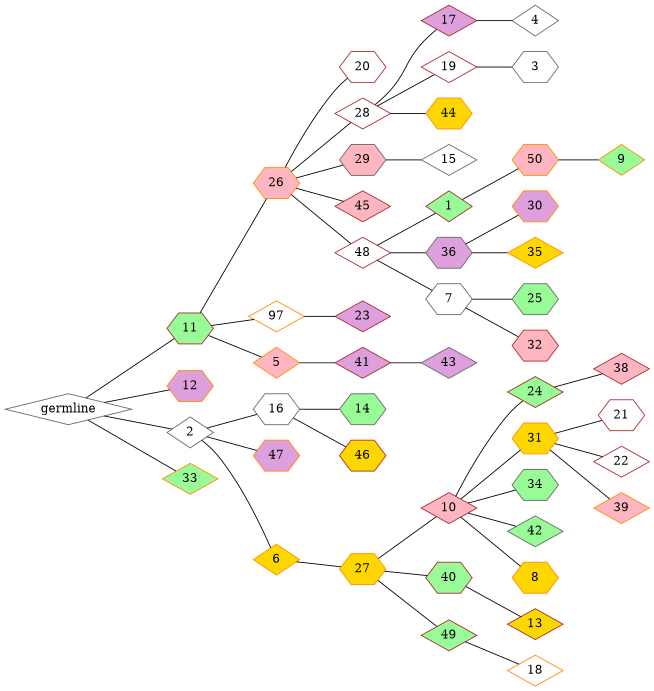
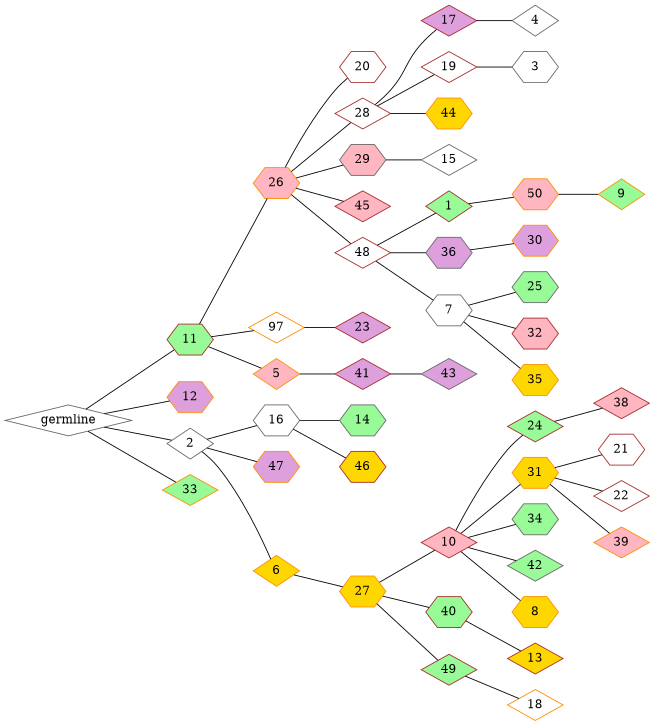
  graph {
    rankdir=LR
    node [color=brown fillcolor=white shape=diamond style=filled]
    n1 [color=gray40 label=germline]
    n2 [fillcolor=palegreen label=11 shape=hexagon]
    n3 [color=darkorange fillcolor=plum label=12 shape=hexagon]
    n4 [color=gray40 label=2]
    n5 [color=darkorange fillcolor=palegreen label=33]
    n6 [color=darkorange fillcolor=lightpink label=26 shape=hexagon]
    n7 [color=darkorange label=97]
    n8 [color=darkorange fillcolor=lightpink label=5]
    n9 [color=gray40 label=16 shape=hexagon]
    n10 [color=darkorange fillcolor=plum label=47 shape=hexagon]
    n11 [color=darkorange fillcolor=gold label=6]
    n12 [label=20 shape=hexagon]
    n13 [label=28]
    n14 [color=gray40 fillcolor=lightpink label=29 shape=hexagon]
    n15 [fillcolor=lightpink label=45]
    n16 [label=48]
    n17 [fillcolor=plum label=23]
    n18 [fillcolor=plum label=41]
    n19 [fillcolor=plum label=17]
    n20 [color=gray40 label=4]
    n21 [label=19]
    n22 [color=darkorange fillcolor=gold label=44 shape=hexagon]
    n23 [color=gray40 label=15]
    n24 [fillcolor=palegreen label=1]
    n25 [color=gray40 fillcolor=plum label=36 shape=hexagon]
    n26 [color=gray40 label=7 shape=hexagon]
    n27 [color=gray40 label=3 shape=hexagon]
    n28 [color=darkorange fillcolor=lightpink label=50 shape=hexagon]
    n29 [color=darkorange fillcolor=plum label=30 shape=hexagon]
    n30 [color=gray40 fillcolor=palegreen label=25 shape=hexagon]
    n31 [fillcolor=lightpink label=32 shape=hexagon]
-   n32 [color=darkorange fillcolor=gold label=35]
+   n32 [color=darkorange fillcolor=gold label=35 shape=hexagon]
    n33 [color=darkorange fillcolor=palegreen label=9]
    n34 [color=gray40 fillcolor=plum label=43]
    n35 [color=gray40 fillcolor=palegreen label=14 shape=hexagon]
    n36 [fillcolor=gold label=46 shape=hexagon]
    n37 [color=darkorange fillcolor=gold label=27 shape=hexagon]
    n38 [fillcolor=lightpink label=10]
    n39 [fillcolor=palegreen label=40 shape=hexagon]
    n40 [fillcolor=palegreen label=49]
    n41 [fillcolor=palegreen label=24]
    n42 [color=darkorange fillcolor=gold label=31 shape=hexagon]
    n43 [color=gray40 fillcolor=palegreen label=34 shape=hexagon]
    n44 [color=gray40 fillcolor=palegreen label=42]
    n45 [color=darkorange fillcolor=gold label=8 shape=hexagon]
    n46 [fillcolor=gold label=13]
    n47 [color=darkorange label=18]
    n48 [fillcolor=lightpink label=38]
    n49 [label=21 shape=hexagon]
    n50 [label=22]
    n51 [color=darkorange fillcolor=lightpink label=39]
    n1 -- n2
    n1 -- n3
    n1 -- n4
    n1 -- n5
    n2 -- n6
    n2 -- n7
    n2 -- n8
    n4 -- n9
    n4 -- n10
    n4 -- n11
    n6 -- n12
    n6 -- n13
    n6 -- n14
    n6 -- n15
    n6 -- n16
    n7 -- n17
    n8 -- n18
    n9 -- n35
    n9 -- n36
    n11 -- n37
    n13 -- n19
    n13 -- n21
    n13 -- n22
    n14 -- n23
    n16 -- n24
    n16 -- n25
    n16 -- n26
    n18 -- n34
    n19 -- n20
    n21 -- n27
    n24 -- n28
    n25 -- n29
    n26 -- n30
    n26 -- n31
-   n25 -- n32
+   n26 -- n32
    n28 -- n33
    n37 -- n38
    n37 -- n39
    n37 -- n40
    n38 -- n41
    n38 -- n42
    n38 -- n43
    n38 -- n44
    n38 -- n45
    n39 -- n46
    n40 -- n47
    n41 -- n48
    n42 -- n49
    n42 -- n50
    n42 -- n51
  }
